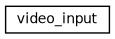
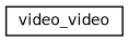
  digraph {
    rankdir=LR
-   n1 [color=black fillcolor=white fontname=Helvetica fontsize=10 height=0.2 label=video_input shape=record style=filled width=0.4]
+   n1 [color=black fillcolor=white fontname=Helvetica fontsize=10 height=0.2 label=video_video shape=record style=filled width=0.4]
  }
